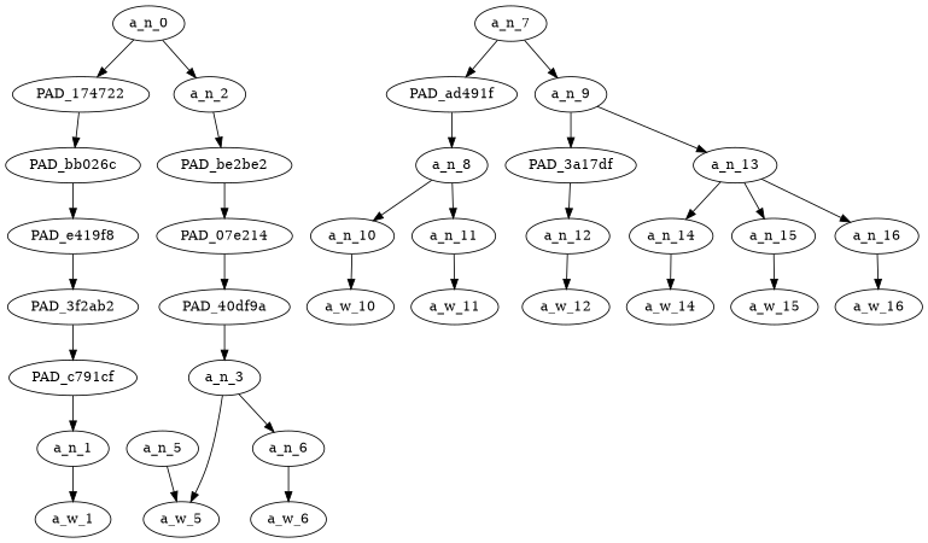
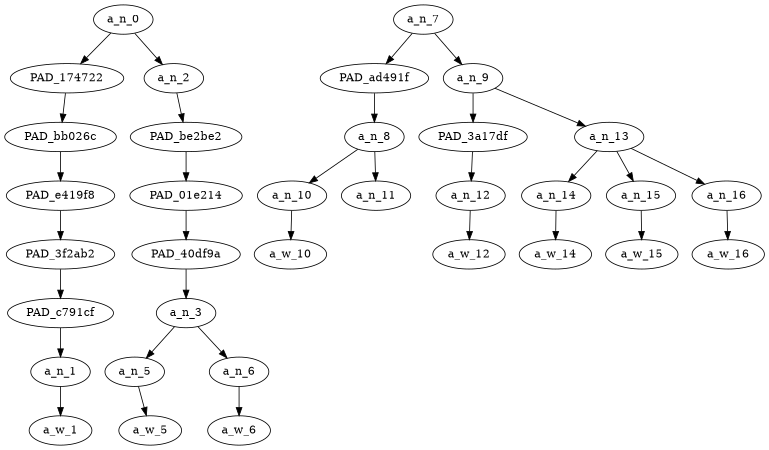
  strict digraph {
    node [div_dir=1 index=0 level=1 text_span="[0]" value=0.07419240]
    a_n_0 [div_dir=-1 level=7 text_span="[0, 1, 2, 3, 4, 5, 6, 7, 8]" value=0.99999999]
    PAD_174722 [level=6]
    a_n_2 [div_dir=-1 index=1 level=6 text_span="[1, 2, 3, 4, 5, 6, 7, 8]" value=0.92577913]
    PAD_bb026c [level=5]
    PAD_be2be2 [index=1 level=5 text_span="[1, 2]" value=0.15928696]
    PAD_e419f8 [level=4]
-   PAD_01e214 [index=1 level=4 text_span="[1, 2]" value=0.15928696 label=PAD_07e214]
+   PAD_01e214 [index=1 level=4 text_span="[1, 2]" value=0.15928696]
    PAD_3f2ab2 [level=3]
    PAD_c791cf [level=2]
    a_n_1
    a_w_1 [div_dir=0 level=0 value="<user>"]
    PAD_40df9a [index=1 level=3 text_span="[1, 2]" value=0.15928696]
    a_n_7 [div_dir=-1 index=2 level=4 text_span="[3, 4, 5, 6, 7, 8]" value=0.76628065]
    PAD_ad491f [index=2 level=3 text_span="[3, 4]" value=0.19533668]
    a_n_9 [div_dir=-1 index=3 level=3 text_span="[5, 6, 7, 8]" value=0.57079572]
    a_n_3 [index=1 level=2 text_span="[1, 2]" value=0.15928696]
    a_n_5 [index=1 text_span="[1]" value=0.07085771]
    a_n_6 [div_dir=-1 index=2 text_span="[2]" value=0.08830094]
    a_w_5 [div_dir=0 index=1 level=0 text_span="[1]" value=the]
    a_w_6 [div_dir=0 index=2 level=0 text_span="[2]" value=day]
    a_n_8 [index=2 level=2 text_span="[3, 4]" value=0.19533668]
    PAD_3a17df [index=3 level=2 text_span="[5]" value=0.08592609]
    a_n_13 [div_dir=-1 index=4 level=2 text_span="[6, 7, 8]" value=0.48461033]
    a_n_10 [div_dir=-1 index=3 text_span="[3]" value=0.08978454]
    a_n_11 [index=4 text_span="[4]" value=0.10544626]
    a_n_12 [index=5 text_span="[5]" value=0.08592609]
    a_n_14 [index=6 text_span="[6]" value=0.08926574]
    a_n_15 [index=7 text_span="[7]" value=0.18880026]
    a_n_16 [div_dir=-1 index=8 text_span="[8]" value=0.20618314]
    a_w_10 [div_dir=0 index=3 level=0 text_span="[3]" value=our]
-   a_w_11 [div_dir=0 index=4 level=0 text_span="[4]" value=master]
    a_w_12 [div_dir=0 index=5 level=0 text_span="[5]" value=brought]
    a_w_14 [div_dir=0 index=6 level=0 text_span="[6]" value=home]
    a_w_15 [div_dir=0 index=7 level=0 text_span="[7]" value=trailer]
    a_w_16 [div_dir=0 index=8 level=0 text_span="[8]" value=trash]
    a_n_0 -> PAD_174722
    a_n_0 -> a_n_2
    PAD_174722 -> PAD_bb026c
    a_n_2 -> PAD_be2be2
    PAD_bb026c -> PAD_e419f8
    PAD_be2be2 -> PAD_01e214
    PAD_e419f8 -> PAD_3f2ab2
    PAD_01e214 -> PAD_40df9a
    PAD_3f2ab2 -> PAD_c791cf
    PAD_c791cf -> a_n_1
    a_n_1 -> a_w_1
    PAD_40df9a -> a_n_3
    a_n_7 -> PAD_ad491f
    a_n_7 -> a_n_9
    PAD_ad491f -> a_n_8
    a_n_9 -> PAD_3a17df
    a_n_9 -> a_n_13
-   a_n_3 -> a_w_5
+   a_n_3 -> a_n_5
    a_n_3 -> a_n_6
    a_n_5 -> a_w_5
    a_n_6 -> a_w_6
    a_n_8 -> a_n_10
    a_n_8 -> a_n_11
    PAD_3a17df -> a_n_12
    a_n_13 -> a_n_14
    a_n_13 -> a_n_15
    a_n_13 -> a_n_16
    a_n_10 -> a_w_10
-   a_n_11 -> a_w_11
    a_n_12 -> a_w_12
    a_n_14 -> a_w_14
    a_n_15 -> a_w_15
    a_n_16 -> a_w_16
  }
